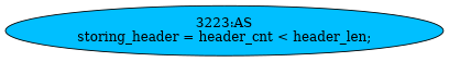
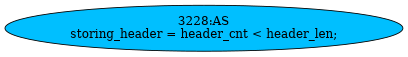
  strict digraph {
    rankdir=LR
-   n1 [ast="<pyverilog.vparser.ast.Assign object at 0x7f44f692bc90>" def_var="['storing_header']" fillcolor=deepskyblue label="3223:AS\nstoring_header = header_cnt < header_len;" statements="[]" style=filled typ=Assign use_var="['header_cnt', 'header_len']"]
+   n1 [ast="<pyverilog.vparser.ast.Assign object at 0x7f44f692bc90>" def_var="['storing_header']" fillcolor=deepskyblue label="3228:AS\nstoring_header = header_cnt < header_len;" statements="[]" style=filled typ=Assign use_var="['header_cnt', 'header_len']"]
  }
